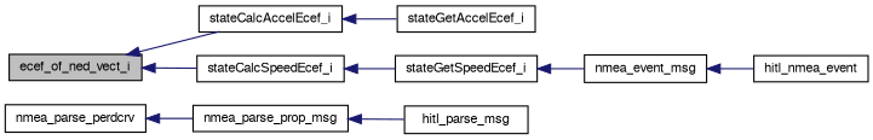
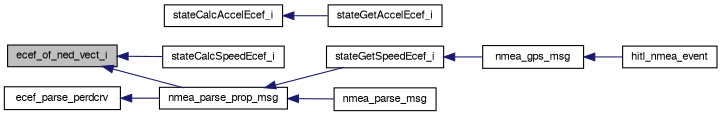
  digraph {
    rankdir=LR
    node [color=black fillcolor=white fontname=FreeSans fontsize=10 shape=record style=filled]
    edge [color=midnightblue dir=back fontname=FreeSans fontsize=10 labelfontname=FreeSans labelfontsize=10 style=solid]
    n1 [fillcolor=grey75 fontcolor=black height=0.2 label=ecef_of_ned_vect_i width=0.4]
    n2 [height=0.2 label=stateCalcAccelEcef_i width=0.4]
    n3 [height=0.2 label=stateCalcSpeedEcef_i width=0.4]
-   n4 [height=0.2 label=nmea_parse_perdcrv width=0.4]
+   n4 [height=0.2 label=ecef_parse_perdcrv width=0.4]
    n5 [height=0.2 label=nmea_parse_prop_msg width=0.4]
    n6 [height=0.2 label=stateGetAccelEcef_i width=0.4]
    n7 [height=0.2 label=stateGetSpeedEcef_i width=0.4]
-   n8 [height=0.2 label=hitl_parse_msg width=0.4]
-   n9 [height=0.2 label=nmea_event_msg width=0.4]
+   n8 [height=0.2 label=nmea_parse_msg width=0.4]
+   n9 [height=0.2 label=nmea_gps_msg width=0.4]
    n10 [height=0.2 label=hitl_nmea_event width=0.4]
-   n1 -> n2
+   n1 -> n5
    n1 -> n3
    n2 -> n6
-   n3 -> n7
+   n5 -> n7
    n4 -> n5
    n5 -> n8
    n7 -> n9
    n9 -> n10
  }
